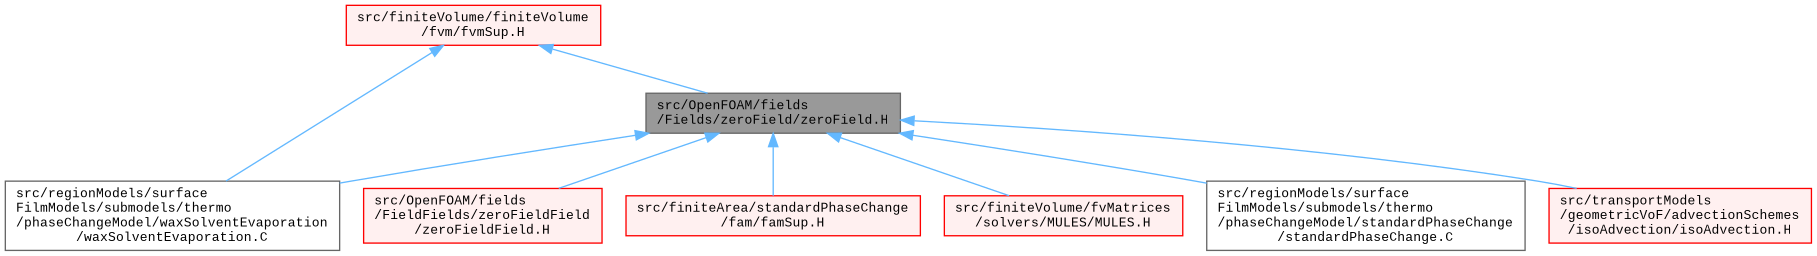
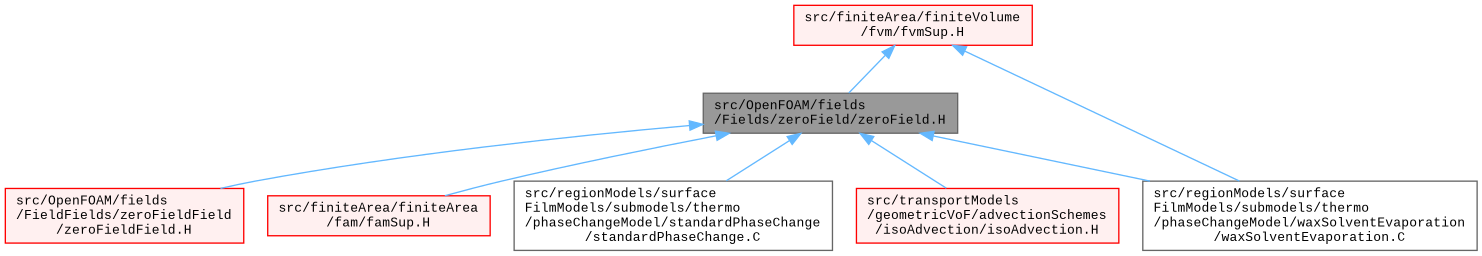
  digraph {
    fontname="Liberation Mono"
    node [color=red fillcolor="#FFF0F0" fontname="Liberation Mono" fontsize=10 shape=box style=filled]
    edge [color=steelblue1 dir=back fontname="Liberation Mono" fontsize=10 labelfontname=Helvetica labelfontsize=10 style=solid]
    n1 [color=gray40 fillcolor=grey60 fontcolor=black height=0.2 label="src/OpenFOAM/fields\l/Fields/zeroField/zeroField.H" width=0.4]
    n2 [height=0.2 label="src/OpenFOAM/fields\l/FieldFields/zeroFieldField\l/zeroFieldField.H" width=0.4]
-   n3 [height=0.2 label="src/finiteArea/standardPhaseChange\l/fam/famSup.H" width=0.4]
+   n3 [height=0.2 label="src/finiteArea/finiteArea\l/fam/famSup.H" width=0.4]
    n4 [color=grey40 fillcolor=white height=0.2 label="src/regionModels/surface\lFilmModels/submodels/thermo\l/phaseChangeModel/waxSolventEvaporation\l/waxSolventEvaporation.C" width=0.4]
-   n5 [height=0.2 label="src/finiteVolume/fvMatrices\l/solvers/MULES/MULES.H" width=0.4]
    n6 [color=grey40 fillcolor=white height=0.2 label="src/regionModels/surface\lFilmModels/submodels/thermo\l/phaseChangeModel/standardPhaseChange\l/standardPhaseChange.C" width=0.4]
    n7 [height=0.2 label="src/transportModels\l/geometricVoF/advectionSchemes\l/isoAdvection/isoAdvection.H" width=0.4]
-   n8 [height=0.2 label="src/finiteVolume/finiteVolume\l/fvm/fvmSup.H" width=0.4]
+   n8 [height=0.2 label="src/finiteArea/finiteVolume\l/fvm/fvmSup.H" width=0.4]
    n1 -> n2
    n1 -> n3
    n1 -> n4
-   n1 -> n5
    n1 -> n6
    n1 -> n7
    n8 -> n1
    n8 -> n4
  }
